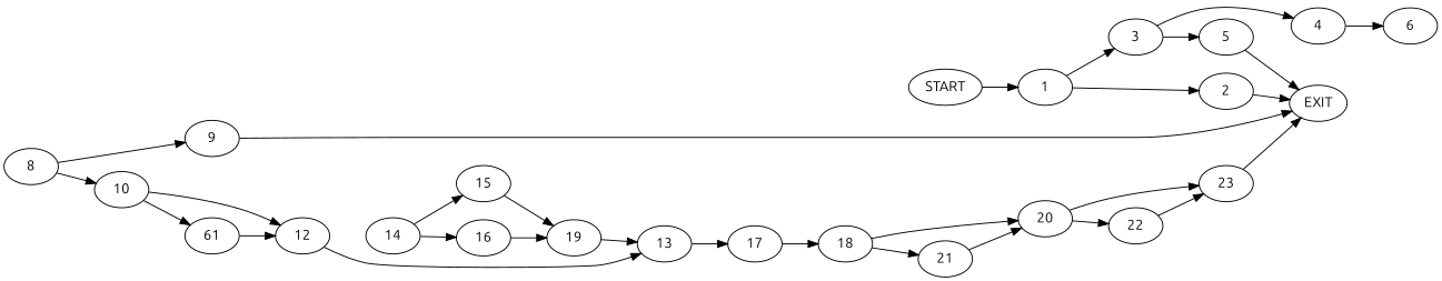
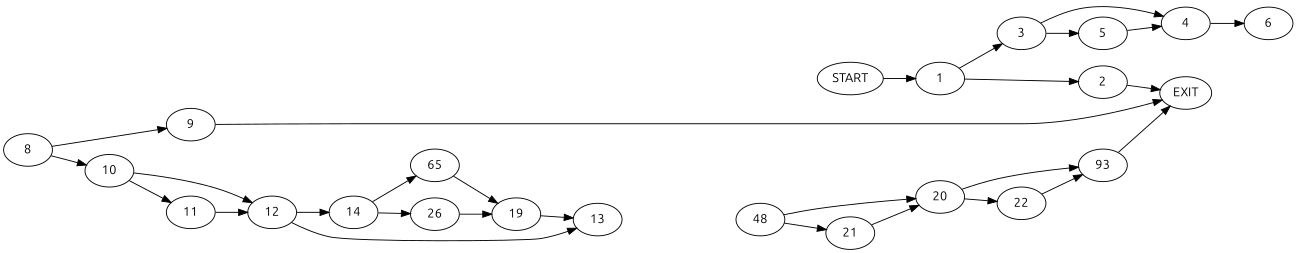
  digraph {
    fontname=Ubuntu
    rankdir=LR
    node [fontname=Ubuntu]
    edge [fontname=Ubuntu]
    n1 [label=START]
    1
    2
    3
    n5 [label=EXIT]
    4
    5
    6
    8
    9
    10
-   11 [label=61]
+   11
    12
    13
    14
-   17
-   15
-   16
-   18
+   15 [label=65]
+   16 [label=26]
+   18 [label=48]
    20
    21
    19
    22
-   23
+   23 [label=93]
    n1 -> 1
    1 -> 2
    1 -> 3
    2 -> n5
    3 -> 4
    3 -> 5
    4 -> 6
-   5 -> n5
+   5 -> 4
    8 -> 9
    8 -> 10
    9 -> n5
    10 -> 11
    10 -> 12
    11 -> 12
    12 -> 13
-   13 -> 17
+   12 -> 14
    14 -> 15
    14 -> 16
-   17 -> 18
    15 -> 19
    16 -> 19
    18 -> 20
    18 -> 21
    20 -> 22
    20 -> 23
    21 -> 20
    19 -> 13
    22 -> 23
    23 -> n5
  }
